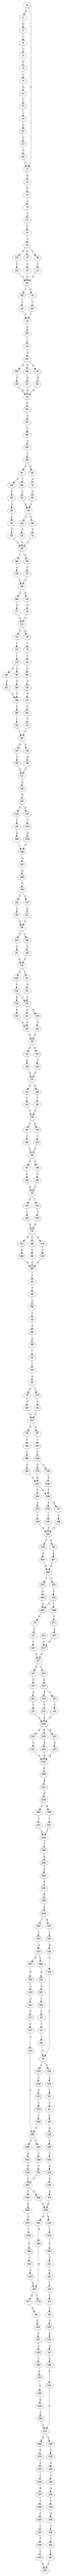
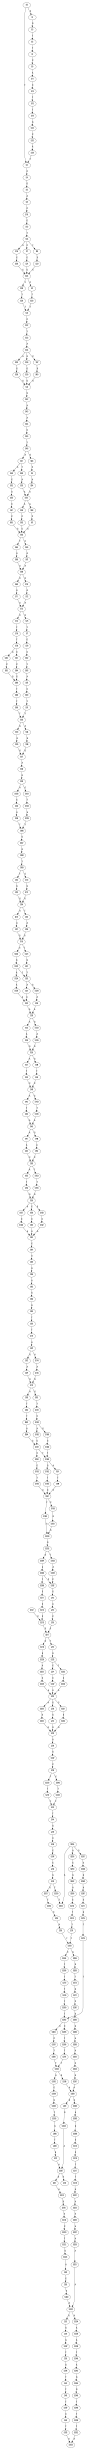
  strict digraph {
    fontname=Oswald
    node [fontname=Oswald]
    edge [fontname=Oswald]
    S0
    S1
    S2
    S3
    S4
    S5
    S6
    S7
    S8
    S9
    S10
    S11
    S12
    S13
    S14
    S15
    S16
    S17
    S18
    S19
    S20
    S21
    S22
    S23
    S24
    S25
    S26
    S27
    S28
    S29
    S30
    S31
    S32
    S33
    S34
    S35
    S36
    S37
    S38
    S39
    S40
    S41
    S42
    S43
    S44
    S45
    S46
    S47
    S48
    S49
    S50
    S51
    S52
    S53
    S54
    S55
    S56
    S57
    S58
    S59
    S60
    S61
    S62
    S63
    S64
    S65
    S66
    S67
    S68
    S69
    S70
    S71
    S72
    S73
    S74
    S75
    S76
    S77
    S78
    S79
    S80
    S81
    S82
    S83
    S84
    S85
    S86
    S87
    S88
    S89
    S90
    S91
    S92
    S93
    S94
    S95
    S96
    S97
    S98
    S99
    S100
    S101
    S102
    S103
    S104
    S105
    S106
    S107
    S108
    S109
    S110
    S111
    S112
    S113
    S114
    S115
    S116
    S117
    S118
    S119
    S120
    S121
    S122
    S123
    S124
    S125
    S126
    S127
    S128
    S129
    S130
    S131
    S132
    S133
    S134
    S135
    S136
    S137
    S138
    S139
    S140
    S141
    S142
    S143
    S144
    S145
    S146
    S147
    S148
    S149
    S150
    S151
    S152
    S153
    S154
    S155
    S156
    S157
    S158
    S159
    S160
    S161
    S162
    S163
    S164
    S165
    S166
    S167
    S168
    S169
    S170
    S171
    S172
    S173
    S174
    S175
    S176
    S177
    S178
    S179
    S180
    S181
    S182
    S183
    S184
    S185
    S186
    S187
    S188
    S189
    S190
    S191
    S192
    S193
    S194
    S195
    S196
    S197
    S198
    S199
    S200
    S201
    S202
    S203
    S204
    S205
    S206
    S207
    S208
    S210
    S211
    S213
    S214
    S212
    S215
    S216
    S217
    S218
    S219
    S220
    S221
    S222
    S223
    S224
    S225
    S226
    S227
    S228
    S229
    S230
    S231
    S232
    S233
    S234
    S235
    S236
    S237
    S238
    S239
    S240
    S241
    S242
    S243
    S244
    S245
    S246
    S247
    S248
    S249
    S250
    S251
    S252
    S253
    S254
    S255
    S256
    S257
    S258
    S259
    S260
    S261
    S262
    S263
    S264
    S265
    S266
    S267
    S268
    S269
    S270
    S271
    S272
    S273
    S274
    S275
    S276
    S277
    S278
    S279
    S280
    S281
    S282
    S283
    S284
    S285
    S286
    S287
    S288
    S289
    S290
    S291
    S292
    S293
    S294
    S295
    S296
    S297
    S298
    S299
    S300
    S301
    S302
    S303
    S304
    S305
    S306
    S307
    S308
    S309
    S310
    S311
    S312
    S313
    S314
    S315
    S316
    S317
    S318
    S319
    S320
    S321
    S322
    S323
    S324
    S325
    S326
    S327
    S328
    S329
    S330
    S331
    S332
    S333
    S334
    S335
    S336
    S337
    S338
    S339
    S340
    S341
    S342
    S343
    S344
    S345
    S346
    S347
    S348
    S349
    S350
    S351
    S352
    S353
    S0 -> S1 [label=A]
    S0 -> S2 [label=T]
    S1 -> S3 [label=G]
    S2 -> S4 [label=C]
    S3 -> S5 [label=T]
    S4 -> S6 [label=G]
    S5 -> S7 [label=T]
    S6 -> S8 [label=A]
    S7 -> S9 [label=C]
    S8 -> S10 [label=C]
    S9 -> S11 [label=A]
    S10 -> S12 [label=C]
    S11 -> S13 [label=C]
    S12 -> S14 [label=T]
    S13 -> S15 [label=T]
    S14 -> S16 [label=G]
    S14 -> S17 [label=C]
    S14 -> S18 [label=T]
    S15 -> S19 [label=T]
    S16 -> S20 [label=C]
    S17 -> S21 [label=C]
    S18 -> S22 [label=C]
    S19 -> S23 [label=G]
    S20 -> S24 [label=C]
    S21 -> S24 [label=C]
    S22 -> S24 [label=C]
    S23 -> S25 [label=C]
    S24 -> S26 [label=T]
    S24 -> S27 [label=C]
    S25 -> S28 [label=A]
    S26 -> S29 [label=T]
    S27 -> S30 [label=T]
    S28 -> S2 [label=T]
    S29 -> S31 [label=T]
    S30 -> S31 [label=T]
    S31 -> S32 [label=C]
    S32 -> S33 [label=T]
    S33 -> S34 [label=A]
    S34 -> S35 [label=A]
    S34 -> S36 [label=G]
    S34 -> S37 [label=C]
    S35 -> S38 [label=G]
    S36 -> S39 [label=G]
    S37 -> S40 [label=G]
    S38 -> S41 [label=G]
    S39 -> S41 [label=G]
    S40 -> S41 [label=G]
    S41 -> S42 [label=G]
    S42 -> S43 [label=A]
    S43 -> S44 [label=A]
    S44 -> S45 [label=C]
    S45 -> S46 [label=T]
    S46 -> S47 [label=A]
    S46 -> S48 [label=G]
    S47 -> S49 [label=A]
    S47 -> S50 [label=T]
    S48 -> S51 [label=C]
    S49 -> S52 [label=C]
    S50 -> S53 [label=A]
    S51 -> S54 [label=A]
    S52 -> S55 [label=A]
    S53 -> S56 [label=A]
    S54 -> S56 [label=A]
    S55 -> S57 [label=C]
    S56 -> S58 [label=G]
    S56 -> S59 [label=A]
    S57 -> S60 [label=C]
    S58 -> S61 [label=C]
    S59 -> S62 [label=C]
    S60 -> S63 [label=C]
    S61 -> S63 [label=C]
    S62 -> S63 [label=C]
    S63 -> S64 [label=T]
    S63 -> S65 [label=C]
    S64 -> S66 [label=A]
    S65 -> S67 [label=A]
    S66 -> S68 [label=A]
    S67 -> S68 [label=A]
    S68 -> S69 [label=A]
    S68 -> S70 [label=G]
    S69 -> S71 [label=A]
    S70 -> S72 [label=A]
    S71 -> S73 [label=A]
    S72 -> S73 [label=A]
    S73 -> S74 [label=A]
    S73 -> S75 [label=G]
    S74 -> S76 [label=T]
    S75 -> S77 [label=T]
    S76 -> S78 [label=T]
    S77 -> S79 [label=C]
    S78 -> S80 [label=G]
    S78 -> S81 [label=C]
    S79 -> S82 [label=C]
    S80 -> S83 [label=C]
    S81 -> S84 [label=C]
    S82 -> S85 [label=T]
    S83 -> S86 [label=G]
    S84 -> S86 [label=G]
    S85 -> S87 [label=A]
    S86 -> S88 [label=T]
    S87 -> S89 [label=C]
    S88 -> S90 [label=T]
    S89 -> S91 [label=T]
    S90 -> S92 [label=T]
    S91 -> S92 [label=T]
    S92 -> S93 [label=G]
    S92 -> S94 [label=A]
    S93 -> S95 [label=G]
    S94 -> S96 [label=G]
    S95 -> S97 [label=G]
    S96 -> S97 [label=G]
    S97 -> S98 [label=A]
    S98 -> S99 [label=G]
    S99 -> S100 [label=A]
    S99 -> S101 [label=C]
    S100 -> S102 [label=C]
    S101 -> S103 [label=T]
    S102 -> S104 [label=A]
    S103 -> S105 [label=A]
    S104 -> S106 [label=T]
    S105 -> S106 [label=T]
    S106 -> S107 [label=G]
    S107 -> S108 [label=G]
    S108 -> S109 [label=T]
    S109 -> S110 [label=T]
    S109 -> S111 [label=C]
    S110 -> S112 [label=G]
    S111 -> S113 [label=G]
    S112 -> S114 [label=G]
    S113 -> S114 [label=G]
    S114 -> S115 [label=A]
    S114 -> S116 [label=T]
    S115 -> S117 [label=A]
    S116 -> S118 [label=A]
    S117 -> S119 [label=G]
    S118 -> S119 [label=G]
    S119 -> S120 [label=C]
    S119 -> S121 [label=T]
    S120 -> S122 [label=G]
    S121 -> S123 [label=G]
    S122 -> S124 [label=A]
    S122 -> S125 [label=T]
    S123 -> S125 [label=T]
    S124 -> S126 [label=A]
    S125 -> S127 [label=A]
    S125 -> S128 [label=G]
    S126 -> S129 [label=A]
    S127 -> S129 [label=A]
    S128 -> S130 [label=A]
    S129 -> S131 [label=A]
    S130 -> S131 [label=A]
    S131 -> S132 [label=A]
    S131 -> S133 [label=G]
    S132 -> S134 [label=A]
    S133 -> S135 [label=A]
    S134 -> S136 [label=G]
    S135 -> S136 [label=G]
    S136 -> S137 [label=A]
    S136 -> S138 [label=G]
    S137 -> S139 [label=T]
    S138 -> S140 [label=T]
    S139 -> S141 [label=C]
    S140 -> S141 [label=C]
    S141 -> S142 [label=A]
    S141 -> S143 [label=C]
    S142 -> S144 [label=T]
    S143 -> S145 [label=T]
    S144 -> S146 [label=A]
    S145 -> S146 [label=A]
    S146 -> S147 [label=A]
    S146 -> S148 [label=G]
    S147 -> S149 [label=A]
    S148 -> S150 [label=A]
    S149 -> S151 [label=C]
    S150 -> S151 [label=C]
    S151 -> S152 [label=A]
    S151 -> S153 [label=T]
    S152 -> S154 [label=T]
    S153 -> S155 [label=T]
    S154 -> S156 [label=G]
    S155 -> S156 [label=G]
    S156 -> S157 [label=A]
    S156 -> S158 [label=C]
    S156 -> S159 [label=G]
    S157 -> S160 [label=C]
    S158 -> S161 [label=C]
    S159 -> S162 [label=C]
    S160 -> S163 [label=A]
    S161 -> S163 [label=A]
    S162 -> S163 [label=A]
    S163 -> S164 [label=C]
    S164 -> S165 [label=A]
    S165 -> S166 [label=G]
    S166 -> S167 [label=A]
    S167 -> S168 [label=G]
    S168 -> S169 [label=G]
    S169 -> S170 [label=T]
    S170 -> S171 [label=T]
    S171 -> S172 [label=A]
    S172 -> S173 [label=G]
    S172 -> S174 [label=A]
    S173 -> S175 [label=A]
    S174 -> S176 [label=A]
    S175 -> S177 [label=G]
    S176 -> S177 [label=G]
    S177 -> S178 [label=A]
    S177 -> S179 [label=G]
    S178 -> S180 [label=T]
    S179 -> S181 [label=T]
    S180 -> S182 [label=T]
    S181 -> S183 [label=C]
    S182 -> S184 [label=A]
    S183 -> S185 [label=A]
    S183 -> S186 [label=G]
    S184 -> S187 [label=C]
    S185 -> S187 [label=C]
    S186 -> S188 [label=C]
    S187 -> S189 [label=T]
    S187 -> S190 [label=C]
    S188 -> S189 [label=T]
    S189 -> S191 [label=A]
    S189 -> S192 [label=G]
    S190 -> S193 [label=C]
    S191 -> S194 [label=T]
    S192 -> S195 [label=T]
    S193 -> S196 [label=T]
    S194 -> S197 [label=C]
    S195 -> S197 [label=C]
    S196 -> S197 [label=C]
    S197 -> S198 [label=T]
    S197 -> S199 [label=C]
    S198 -> S200 [label=G]
    S199 -> S201 [label=G]
    S200 -> S202 [label=G]
-   S201 -> S202 [label=G]
+   S201 -> S200 [label=G]
    S202 -> S203 [label=T]
    S202 -> S204 [label=C]
    S203 -> S205 [label=A]
    S204 -> S206 [label=A]
    S205 -> S207 [label=C]
    S206 -> S207 [label=C]
    S206 -> S208 [label=T]
    S207 -> S210 [label=G]
    S208 -> S211 [label=C]
    S210 -> S213 [label=A]
    S211 -> S214 [label=C]
    S213 -> S216 [label=C]
    S214 -> S215 [label=C]
    S212 -> S215 [label=C]
    S215 -> S217 [label=C]
    S216 -> S217 [label=C]
    S217 -> S218 [label=C]
    S217 -> S219 [label=T]
    S218 -> S220 [label=G]
    S219 -> S221 [label=G]
    S220 -> S222 [label=A]
    S221 -> S223 [label=T]
    S221 -> S224 [label=C]
    S222 -> S225 [label=C]
    S223 -> S226 [label=C]
    S224 -> S227 [label=C]
    S225 -> S228 [label=A]
    S226 -> S228 [label=A]
    S227 -> S228 [label=A]
    S228 -> S229 [label=A]
    S228 -> S230 [label=G]
    S228 -> S231 [label=C]
    S229 -> S232 [label=G]
    S230 -> S233 [label=G]
    S231 -> S234 [label=G]
    S232 -> S235 [label=G]
    S233 -> S235 [label=G]
    S234 -> S235 [label=G]
    S235 -> S236 [label=A]
    S236 -> S237 [label=G]
    S237 -> S238 [label=C]
    S238 -> S239 [label=T]
    S238 -> S240 [label=C]
    S239 -> S241 [label=T]
    S240 -> S242 [label=T]
    S241 -> S243 [label=T]
    S242 -> S243 [label=T]
    S243 -> S244 [label=T]
    S244 -> S245 [label=G]
    S245 -> S246 [label=A]
    S246 -> S247 [label=C]
    S247 -> S248 [label=C]
    S248 -> S249 [label=G]
    S249 -> S250 [label=T]
    S249 -> S251 [label=G]
    S250 -> S252 [label=T]
    S251 -> S253 [label=T]
-   S252 -> S254 [label=A]
+   S254 -> S252 [label=A]
    S253 -> S255 [label=C]
    S254 -> S256 [label=A]
    S254 -> S257 [label=G]
    S255 -> S258 [label=A]
    S256 -> S259 [label=C]
    S257 -> S260 [label=C]
    S258 -> S261 [label=T]
    S259 -> S262 [label=G]
    S260 -> S263 [label=G]
    S261 -> S264 [label=C]
    S261 -> S265 [label=G]
    S262 -> S266 [label=A]
    S263 -> S267 [label=A]
    S264 -> S268 [label=T]
    S265 -> S269 [label=G]
    S266 -> S270 [label=C]
    S267 -> S271 [label=C]
    S268 -> S272 [label=T]
    S269 -> S273 [label=T]
    S270 -> S274 [label=T]
    S271 -> S275 [label=G]
    S272 -> S276 [label=T]
    S273 -> S277 [label=G]
    S274 -> S278 [label=T]
    S275 -> S279 [label=T]
    S276 -> S280 [label=T]
    S277 -> S281 [label=C]
    S278 -> S261 [label=T]
    S279 -> S282 [label=T]
    S280 -> S282 [label=T]
    S281 -> S283 [label=G]
    S282 -> S284 [label=A]
    S282 -> S285 [label=C]
    S283 -> S286 [label=G]
    S284 -> S287 [label=C]
    S285 -> S288 [label=T]
    S286 -> S289 [label=A]
    S287 -> S290 [label=T]
    S288 -> S291 [label=T]
    S289 -> S292 [label=A]
    S290 -> S293 [label=T]
    S291 -> S293 [label=T]
    S292 -> S294 [label=A]
    S293 -> S295 [label=A]
    S293 -> S296 [label=G]
    S294 -> S297 [label=G]
    S295 -> S298 [label=C]
    S296 -> S299 [label=A]
    S297 -> S299 [label=A]
    S298 -> S300 [label=G]
    S299 -> S301 [label=G]
    S299 -> S302 [label=A]
    S300 -> S303 [label=T]
    S301 -> S304 [label=G]
    S302 -> S305 [label=A]
    S303 -> S306 [label=G]
    S304 -> S307 [label=A]
    S305 -> S308 [label=G]
    S306 -> S309 [label=T]
    S307 -> S310 [label=C]
    S307 -> S311 [label=G]
    S308 -> S312 [label=C]
    S309 -> S313 [label=G]
    S311 -> S314 [label=A]
    S312 -> S315 [label=C]
    S313 -> S307 [label=A]
    S314 -> S316 [label=G]
    S315 -> S317 [label=T]
    S316 -> S318 [label=A]
    S317 -> S319 [label=T]
    S318 -> S320 [label=C]
    S319 -> S321 [label=A]
    S320 -> S322 [label=T]
    S321 -> S323 [label=A]
    S322 -> S324 [label=G]
    S323 -> S325 [label=A]
    S324 -> S326 [label=A]
    S325 -> S327 [label=A]
    S326 -> S328 [label=C]
    S327 -> S329 [label=A]
    S328 -> S330 [label=A]
    S329 -> S331 [label=A]
    S330 -> S332 [label=A]
    S331 -> S332 [label=A]
    S332 -> S333 [label=G]
    S332 -> S334 [label=A]
    S333 -> S335 [label=G]
    S334 -> S336 [label=A]
    S335 -> S337 [label=G]
    S336 -> S338 [label=A]
    S337 -> S339 [label=T]
    S338 -> S340 [label=T]
    S339 -> S341 [label=G]
    S340 -> S342 [label=A]
    S341 -> S343 [label=T]
    S342 -> S344 [label=G]
    S343 -> S345 [label=T]
    S344 -> S346 [label=G]
    S345 -> S347 [label=T]
    S346 -> S348 [label=T]
    S347 -> S349 [label=C]
    S348 -> S350 [label=T]
    S349 -> S351 [label=T]
    S350 -> S352 [label=T]
    S351 -> S353 [label=A]
    S352 -> S353 [label=A]
  }
